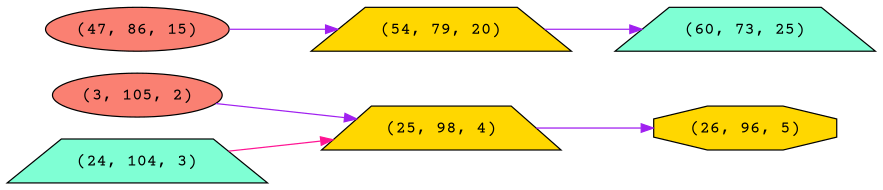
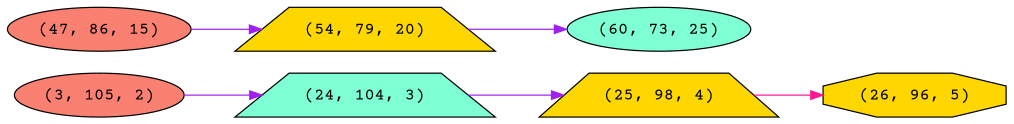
  digraph {
    fontname="Courier Prime"
    rankdir=LR
    node [fillcolor=gold fontname="Courier Prime" shape=trapezium style=filled]
    edge [color=purple fontname="Courier Prime"]
    "(3, 105, 2)" [fillcolor=salmon shape=ellipse]
    "(24, 104, 3)" [fillcolor=aquamarine]
    "(25, 98, 4)"
    "(26, 96, 5)" [shape=octagon]
    "(47, 86, 15)" [fillcolor=salmon shape=ellipse]
    "(54, 79, 20)"
-   "(60, 73, 25)" [fillcolor=aquamarine]
-   "(3, 105, 2)" -> "(25, 98, 4)"
-   "(24, 104, 3)" -> "(25, 98, 4)" [color=deeppink]
-   "(25, 98, 4)" -> "(26, 96, 5)"
+   "(60, 73, 25)" [fillcolor=aquamarine shape=ellipse]
+   "(3, 105, 2)" -> "(24, 104, 3)"
+   "(24, 104, 3)" -> "(25, 98, 4)"
+   "(25, 98, 4)" -> "(26, 96, 5)" [color=deeppink]
    "(47, 86, 15)" -> "(54, 79, 20)"
    "(54, 79, 20)" -> "(60, 73, 25)"
  }
